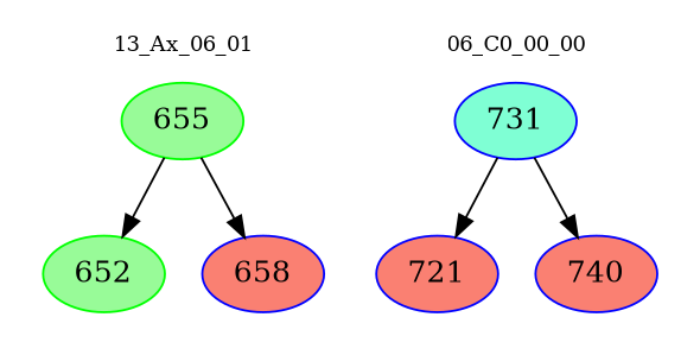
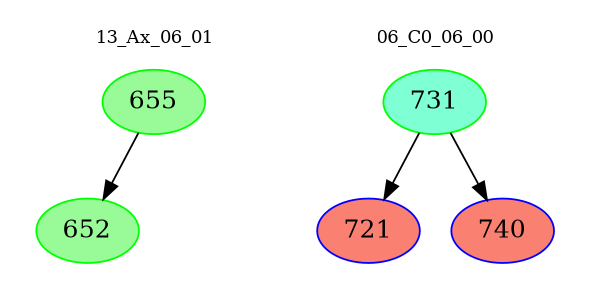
  digraph {
    node [color=blue fillcolor=salmon style=filled]
    edge [color=black]
    n1 [color=green fillcolor=palegreen label=655]
    n2 [color=green fillcolor=palegreen label=652]
-   n3 [label=658]
-   n4 [fillcolor=aquamarine label=731]
+   n4 [color=green fillcolor=aquamarine label=731]
    n5 [label=721]
    n6 [label=740]
    subgraph cluster_1 {
      color=white
      fontsize=10
      label="13_Ax_06_01"
      n1
      n2
-     n3
    }
    subgraph cluster_2 {
      color=white
      fontsize=10
-     label="06_C0_00_00"
+     label="06_C0_06_00"
      n4
      n5
      n6
    }
    n1 -> n2
-   n1 -> n3
    n4 -> n5
    n4 -> n6
  }
